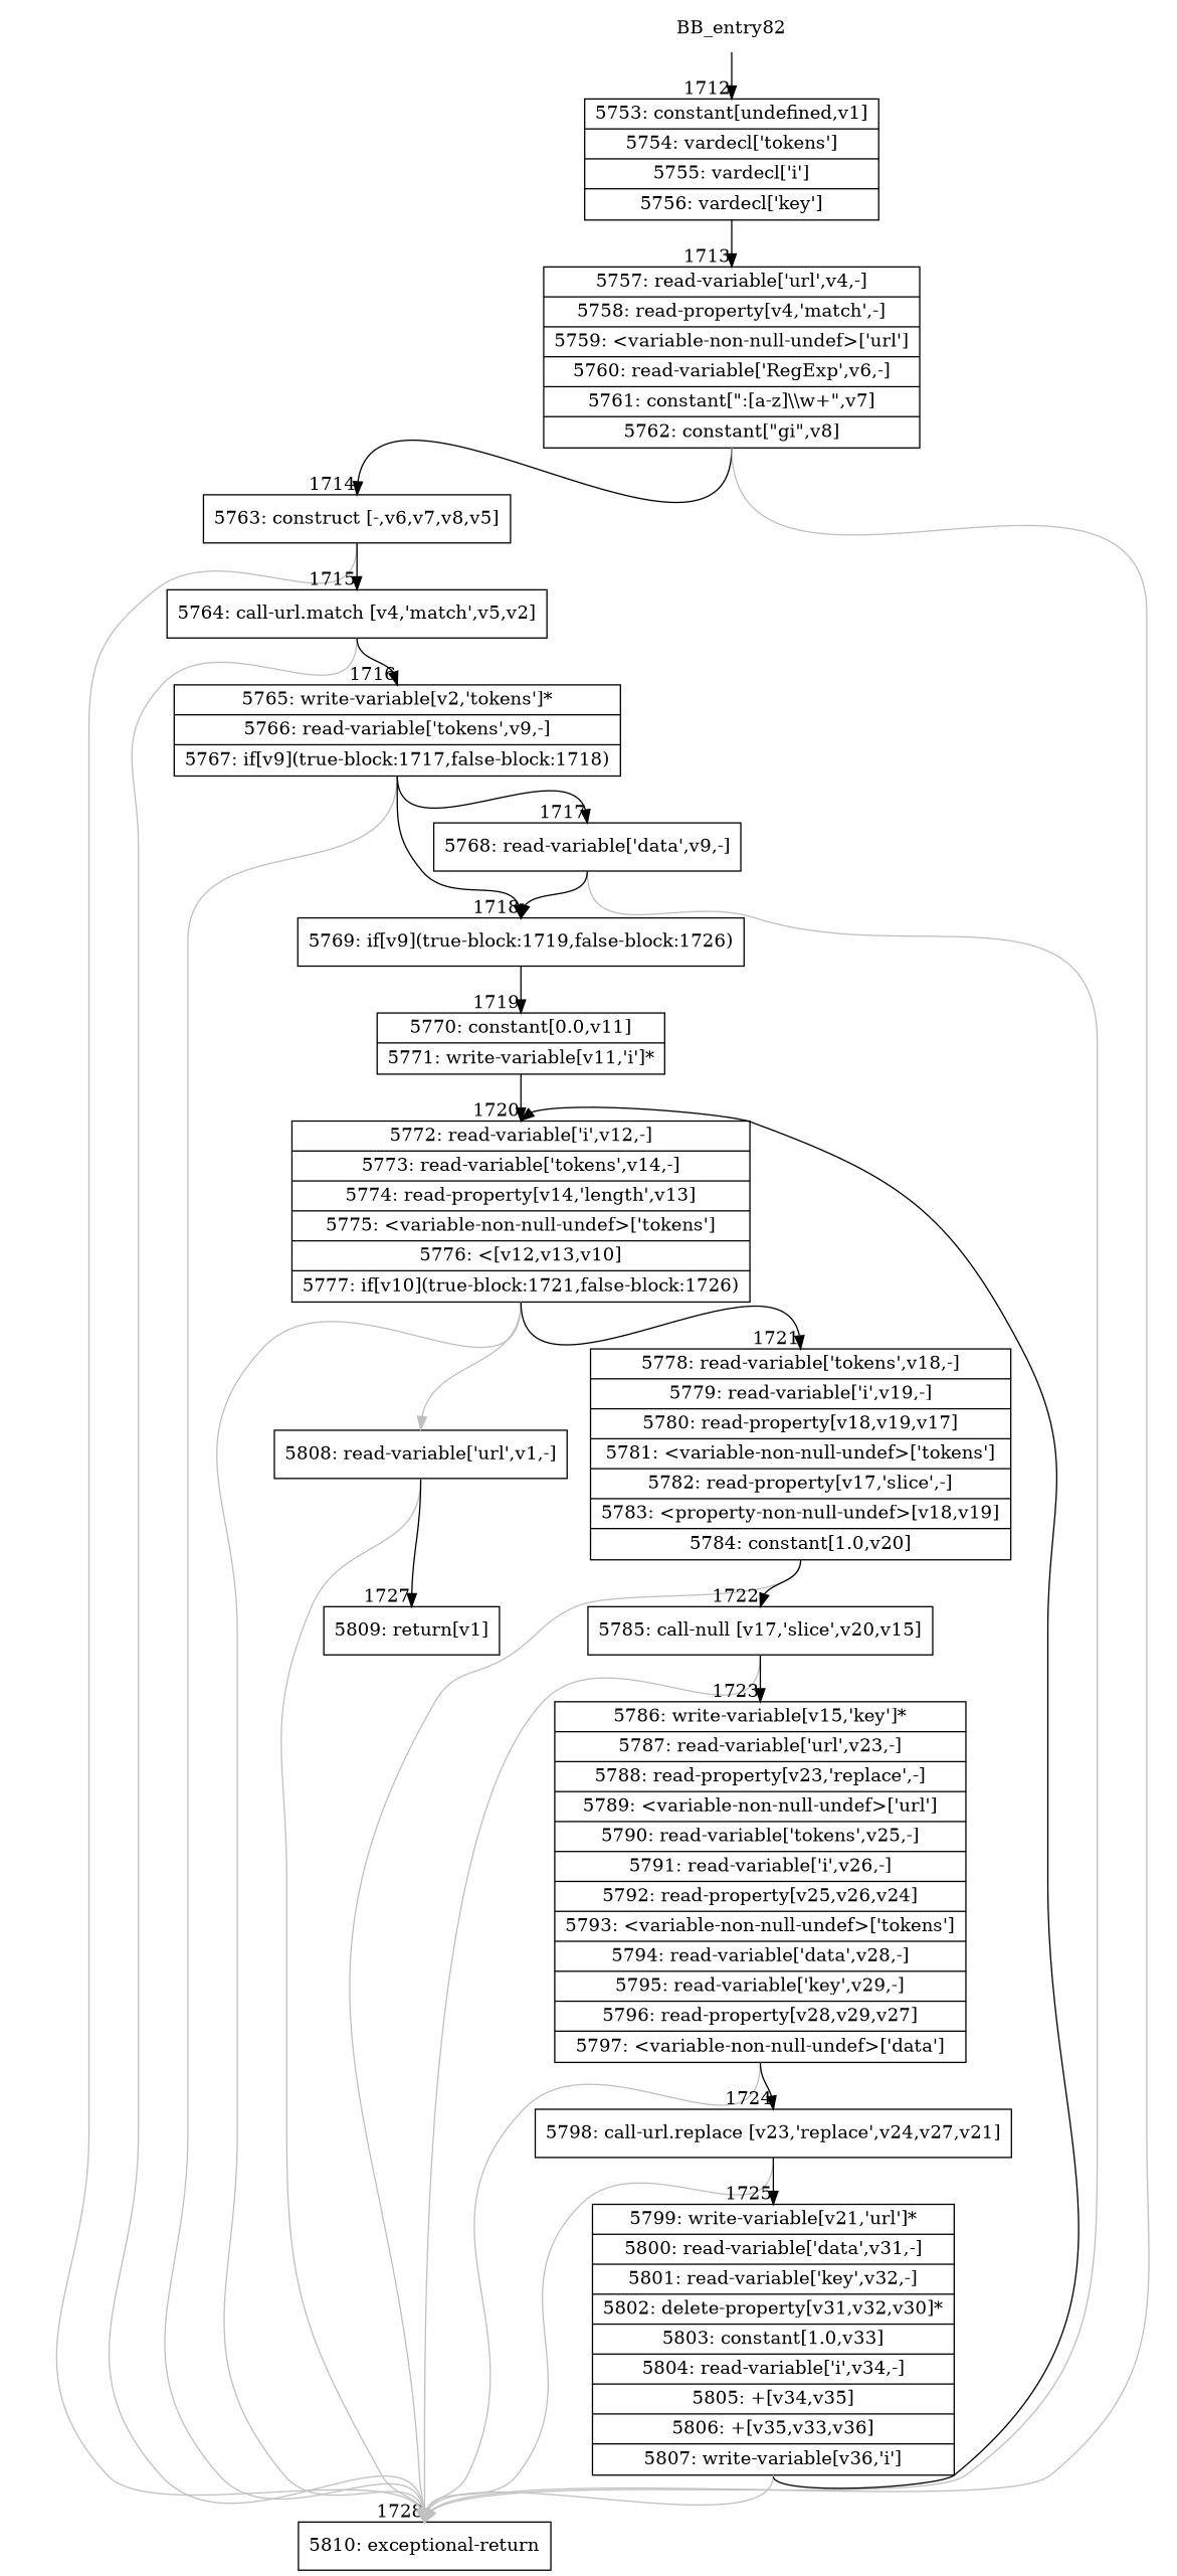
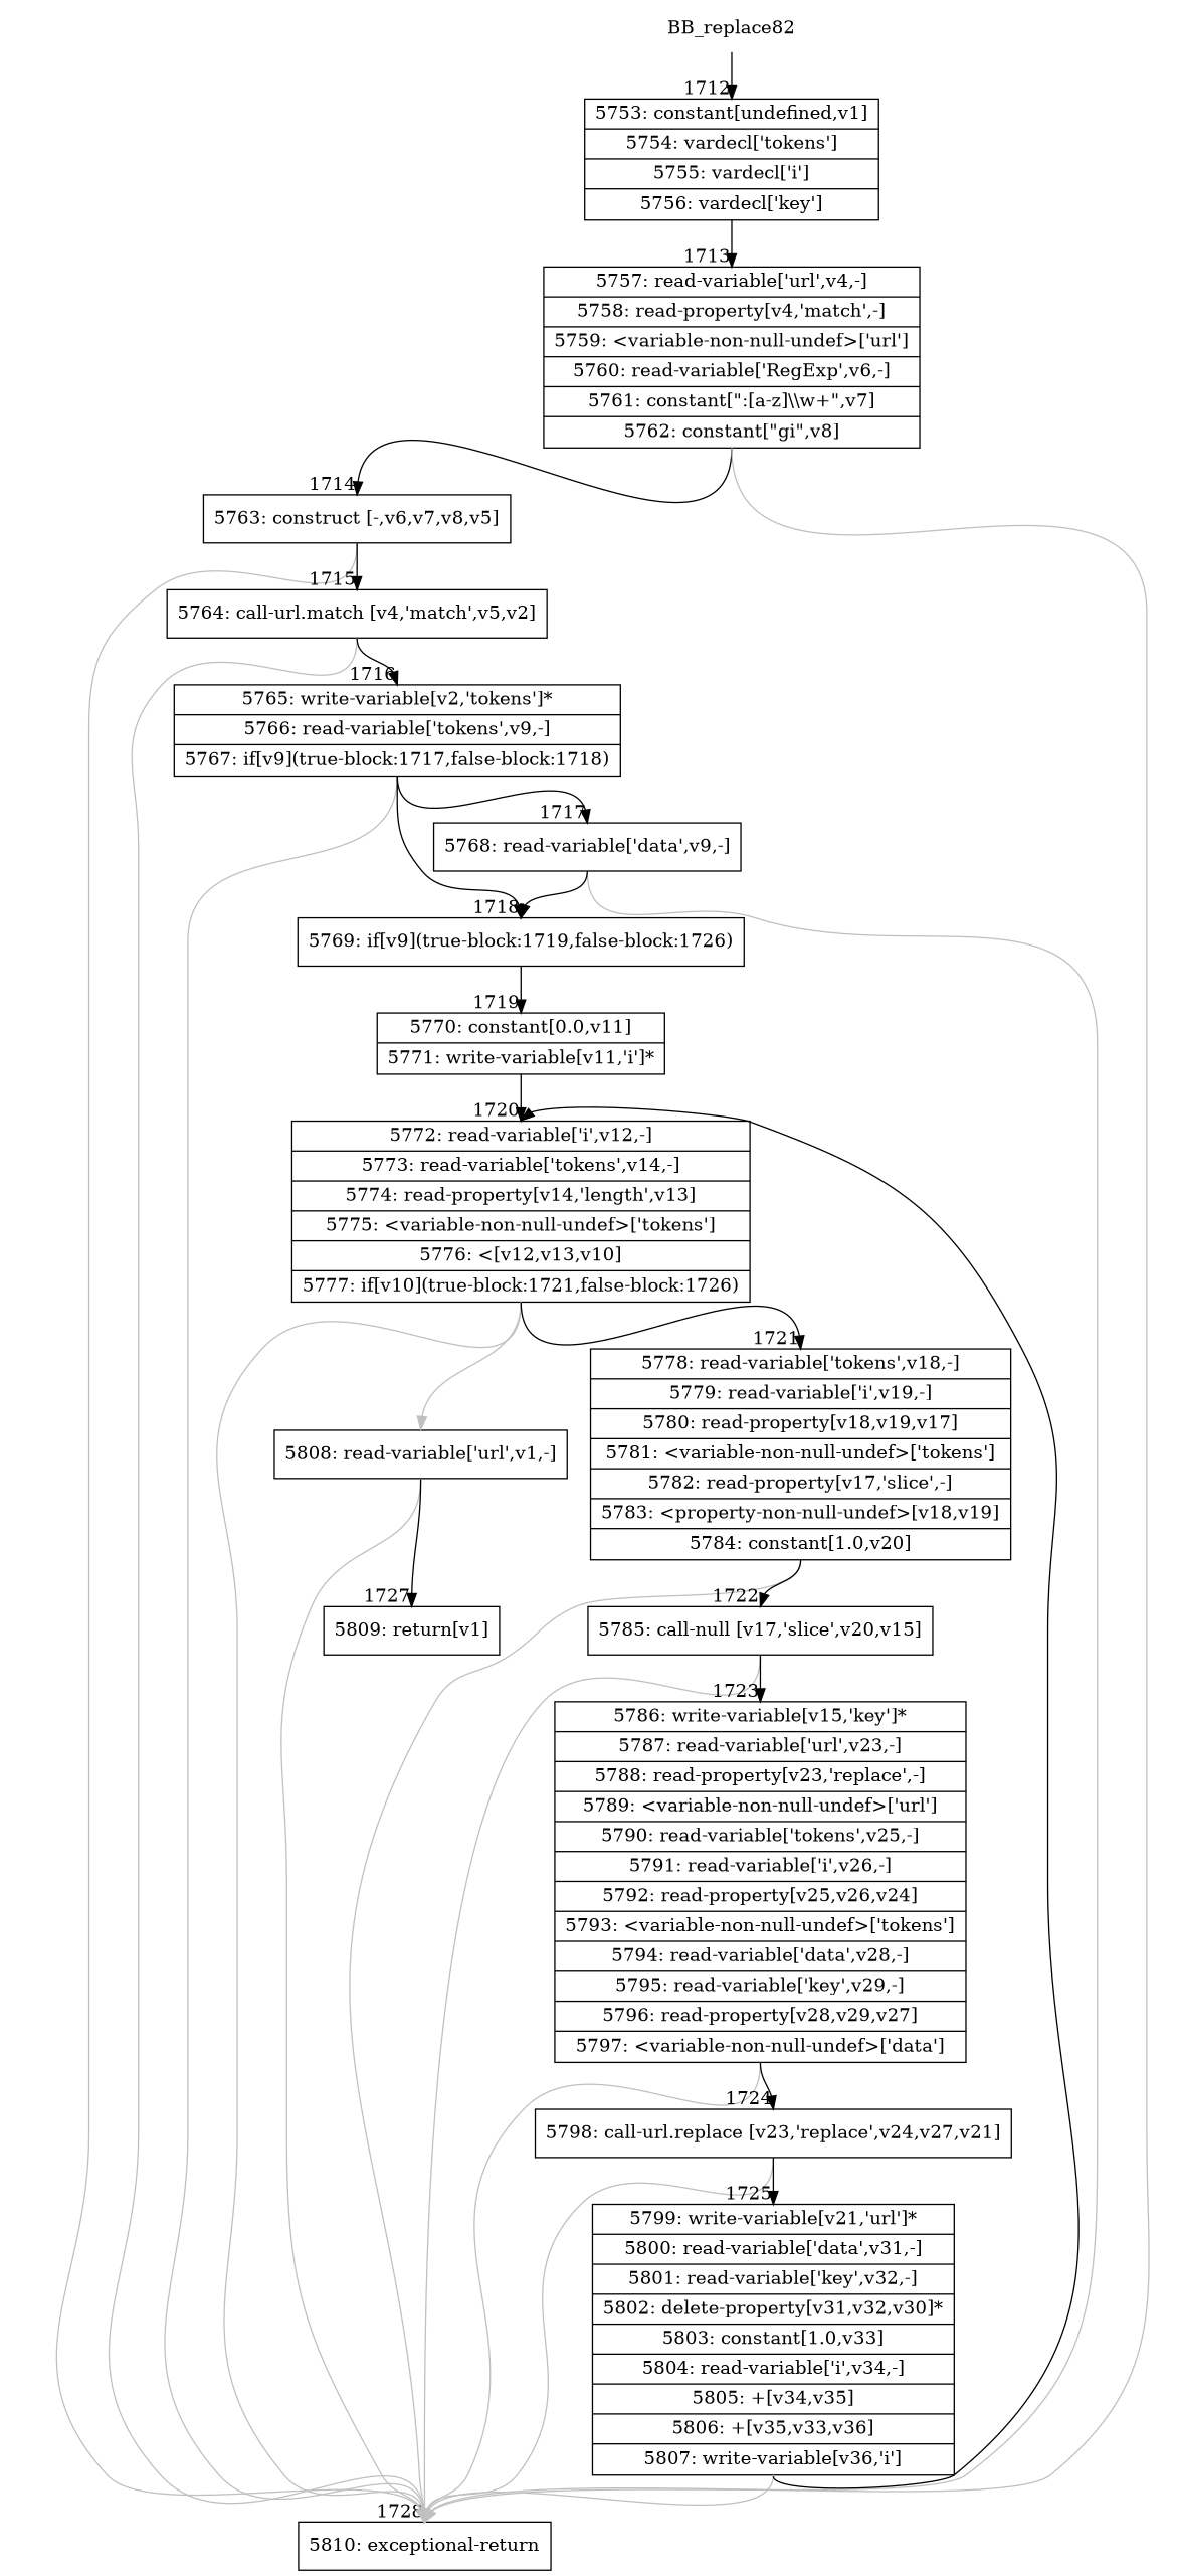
  digraph {
    rankdir=TD
    node [shape=record]
    edge [headport=n tailport=s]
-   BB_entry82 [shape=none]
+   BB_entry82 [shape=none label=BB_replace82]
    n2 [label="{5753: constant[undefined,v1]|5754: vardecl['tokens']|5755: vardecl['i']|5756: vardecl['key']}"]
    n3 [label="{5757: read-variable['url',v4,-]|5758: read-property[v4,'match',-]|5759: \<variable-non-null-undef\>['url']|5760: read-variable['RegExp',v6,-]|5761: constant[\":[a-z]\\\\w+\",v7]|5762: constant[\"gi\",v8]}"]
    n4 [label="{5763: construct [-,v6,v7,v8,v5]}"]
    n5 [label="{5810: exceptional-return}"]
    n6 [label="{5764: call-url.match [v4,'match',v5,v2]}"]
    n7 [label="{5765: write-variable[v2,'tokens']*|5766: read-variable['tokens',v9,-]|5767: if[v9](true-block:1717,false-block:1718)}"]
    n8 [label="{5769: if[v9](true-block:1719,false-block:1726)}"]
    n9 [label="{5768: read-variable['data',v9,-]}"]
    n10 [label="{5770: constant[0.0,v11]|5771: write-variable[v11,'i']*}"]
    n11 [label="{5772: read-variable['i',v12,-]|5773: read-variable['tokens',v14,-]|5774: read-property[v14,'length',v13]|5775: \<variable-non-null-undef\>['tokens']|5776: \<[v12,v13,v10]|5777: if[v10](true-block:1721,false-block:1726)}"]
    n12 [label="{5808: read-variable['url',v1,-]}"]
    n13 [label="{5809: return[v1]}"]
    n14 [label="{5778: read-variable['tokens',v18,-]|5779: read-variable['i',v19,-]|5780: read-property[v18,v19,v17]|5781: \<variable-non-null-undef\>['tokens']|5782: read-property[v17,'slice',-]|5783: \<property-non-null-undef\>[v18,v19]|5784: constant[1.0,v20]}"]
    n15 [label="{5785: call-null [v17,'slice',v20,v15]}"]
    n16 [label="{5786: write-variable[v15,'key']*|5787: read-variable['url',v23,-]|5788: read-property[v23,'replace',-]|5789: \<variable-non-null-undef\>['url']|5790: read-variable['tokens',v25,-]|5791: read-variable['i',v26,-]|5792: read-property[v25,v26,v24]|5793: \<variable-non-null-undef\>['tokens']|5794: read-variable['data',v28,-]|5795: read-variable['key',v29,-]|5796: read-property[v28,v29,v27]|5797: \<variable-non-null-undef\>['data']}"]
    n17 [label="{5798: call-url.replace [v23,'replace',v24,v27,v21]}"]
    n18 [label="{5799: write-variable[v21,'url']*|5800: read-variable['data',v31,-]|5801: read-variable['key',v32,-]|5802: delete-property[v31,v32,v30]*|5803: constant[1.0,v33]|5804: read-variable['i',v34,-]|5805: +[v34,v35]|5806: +[v35,v33,v36]|5807: write-variable[v36,'i']}"]
    BB_entry82 -> n2 [headlabel="    1712"]
    n2 -> n3 [headlabel="      1713"]
    n3 -> n4 [headlabel="      1714"]
    n3 -> n5 [color=gray headlabel="      1728"]
    n4 -> n5 [color=gray]
    n4 -> n6 [headlabel="      1715"]
    n6 -> n5 [color=gray]
    n6 -> n7 [headlabel="      1716"]
    n7 -> n5 [color=gray]
    n7 -> n8 [headlabel="      1718"]
    n7 -> n9 [headlabel="      1717"]
    n8 -> n10 [headlabel="      1719"]
    n9 -> n5 [color=gray]
    n9 -> n8
    n10 -> n11 [headlabel="      1720"]
    n11 -> n5 [color=gray]
    n11 -> n12 [color=gray]
    n11 -> n14 [headlabel="      1721"]
    n12 -> n5 [color=gray]
    n12 -> n13 [headlabel="      1727"]
    n14 -> n5 [color=gray]
    n14 -> n15 [headlabel="      1722"]
    n15 -> n5 [color=gray]
    n15 -> n16 [headlabel="      1723"]
    n16 -> n5 [color=gray]
    n16 -> n17 [headlabel="      1724"]
    n17 -> n5 [color=gray]
    n17 -> n18 [headlabel="      1725"]
    n18 -> n5 [color=gray]
    n18 -> n11
  }
